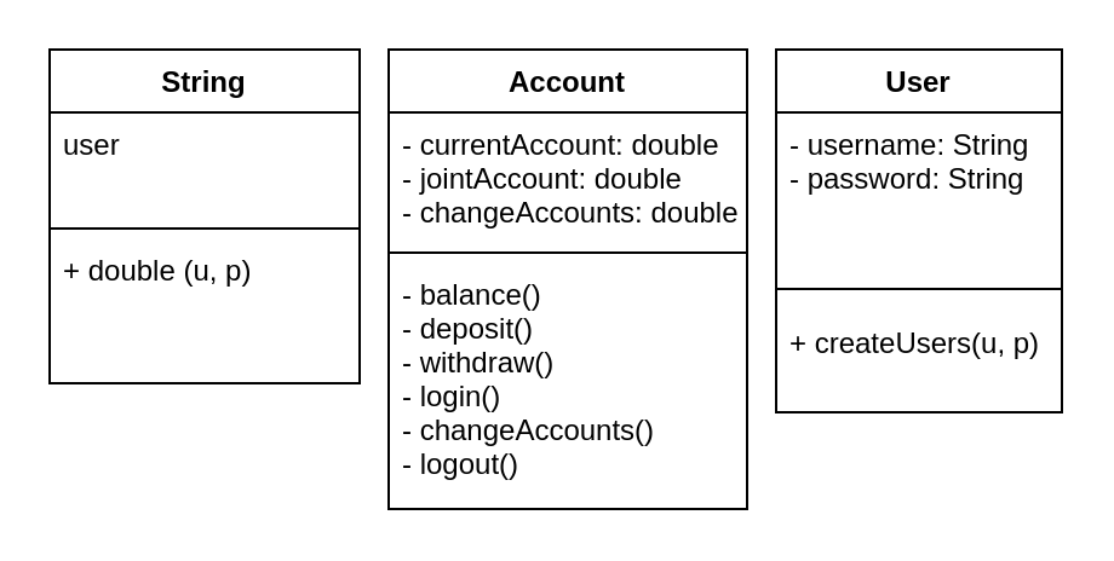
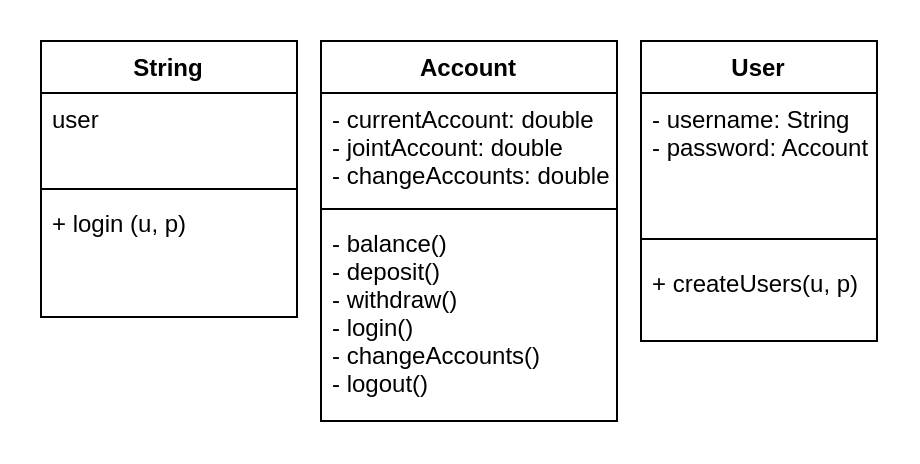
  <mxCell id="0" />
  <mxCell id="1" parent="0" />
  <mxCell id="2" value="User" style="swimlane;fontStyle=1;align=center;verticalAlign=top;childLayout=stackLayout;horizontal=1;startSize=26;horizontalStack=0;resizeParent=1;resizeParentMax=0;resizeLast=0;collapsible=1;marginBottom=0;" vertex="1" parent="1"><mxGeometry x="320" y="20" width="118" height="150" as="geometry" /></mxCell>
- <mxCell id="3" value="- username: String&#10;- password: String&#10; &#10;" style="text;strokeColor=none;fillColor=none;align=left;verticalAlign=top;spacingLeft=4;spacingRight=4;overflow=hidden;rotatable=0;points=[[0,0.5],[1,0.5]];portConstraint=eastwest;" vertex="1" parent="2"><mxGeometry y="26" width="118" height="64" as="geometry" /></mxCell>
+ <mxCell id="3" value="- username: String&#10;- password: Account&#10; &#10;" style="text;strokeColor=none;fillColor=none;align=left;verticalAlign=top;spacingLeft=4;spacingRight=4;overflow=hidden;rotatable=0;points=[[0,0.5],[1,0.5]];portConstraint=eastwest;" vertex="1" parent="2"><mxGeometry y="26" width="118" height="64" as="geometry" /></mxCell>
  <mxCell id="4" value="" style="line;strokeWidth=1;fillColor=none;align=left;verticalAlign=middle;spacingTop=-1;spacingLeft=3;spacingRight=3;rotatable=0;labelPosition=right;points=[];portConstraint=eastwest;" vertex="1" parent="2"><mxGeometry y="90" width="118" height="18" as="geometry" /></mxCell>
  <mxCell id="5" value="+ createUsers(u, p)" style="text;strokeColor=none;fillColor=none;align=left;verticalAlign=top;spacingLeft=4;spacingRight=4;overflow=hidden;rotatable=0;points=[[0,0.5],[1,0.5]];portConstraint=eastwest;" vertex="1" parent="2"><mxGeometry y="108" width="118" height="42" as="geometry" /></mxCell>
  <mxCell id="6" value="String" style="swimlane;fontStyle=1;align=center;verticalAlign=top;childLayout=stackLayout;horizontal=1;startSize=26;horizontalStack=0;resizeParent=1;resizeParentMax=0;resizeLast=0;collapsible=1;marginBottom=0;" vertex="1" parent="1"><mxGeometry x="20" y="20" width="128" height="138" as="geometry" /></mxCell>
  <mxCell id="7" value="user&#10;" style="text;strokeColor=none;fillColor=none;align=left;verticalAlign=top;spacingLeft=4;spacingRight=4;overflow=hidden;rotatable=0;points=[[0,0.5],[1,0.5]];portConstraint=eastwest;" vertex="1" parent="6"><mxGeometry y="26" width="128" height="44" as="geometry" /></mxCell>
  <mxCell id="8" value="" style="line;strokeWidth=1;fillColor=none;align=left;verticalAlign=middle;spacingTop=-1;spacingLeft=3;spacingRight=3;rotatable=0;labelPosition=right;points=[];portConstraint=eastwest;" vertex="1" parent="6"><mxGeometry y="70" width="128" height="8" as="geometry" /></mxCell>
- <mxCell id="9" value="+ double (u, p)&#10;&#10;" style="text;strokeColor=none;fillColor=none;align=left;verticalAlign=top;spacingLeft=4;spacingRight=4;overflow=hidden;rotatable=0;points=[[0,0.5],[1,0.5]];portConstraint=eastwest;" vertex="1" parent="6"><mxGeometry y="78" width="128" height="60" as="geometry" /></mxCell>
+ <mxCell id="9" value="+ login (u, p)&#10;&#10;" style="text;strokeColor=none;fillColor=none;align=left;verticalAlign=top;spacingLeft=4;spacingRight=4;overflow=hidden;rotatable=0;points=[[0,0.5],[1,0.5]];portConstraint=eastwest;" vertex="1" parent="6"><mxGeometry y="78" width="128" height="60" as="geometry" /></mxCell>
  <mxCell id="10" value="Account" style="swimlane;fontStyle=1;align=center;verticalAlign=top;childLayout=stackLayout;horizontal=1;startSize=26;horizontalStack=0;resizeParent=1;resizeParentMax=0;resizeLast=0;collapsible=1;marginBottom=0;" vertex="1" parent="1"><mxGeometry x="160" y="20" width="148" height="190" as="geometry" /></mxCell>
  <mxCell id="11" value="- currentAccount: double&#10;- jointAccount: double&#10;- changeAccounts: double&#10;" style="text;strokeColor=none;fillColor=none;align=left;verticalAlign=top;spacingLeft=4;spacingRight=4;overflow=hidden;rotatable=0;points=[[0,0.5],[1,0.5]];portConstraint=eastwest;" vertex="1" parent="10"><mxGeometry y="26" width="148" height="54" as="geometry" /></mxCell>
  <mxCell id="12" value="" style="line;strokeWidth=1;fillColor=none;align=left;verticalAlign=middle;spacingTop=-1;spacingLeft=3;spacingRight=3;rotatable=0;labelPosition=right;points=[];portConstraint=eastwest;" vertex="1" parent="10"><mxGeometry y="80" width="148" height="8" as="geometry" /></mxCell>
  <mxCell id="13" value="- balance()&#10;- deposit()&#10;- withdraw()&#10;- login()&#10;- changeAccounts()&#10;- logout()&#10;" style="text;strokeColor=none;fillColor=none;align=left;verticalAlign=top;spacingLeft=4;spacingRight=4;overflow=hidden;rotatable=0;points=[[0,0.5],[1,0.5]];portConstraint=eastwest;" vertex="1" parent="10"><mxGeometry y="88" width="148" height="102" as="geometry" /></mxCell>
